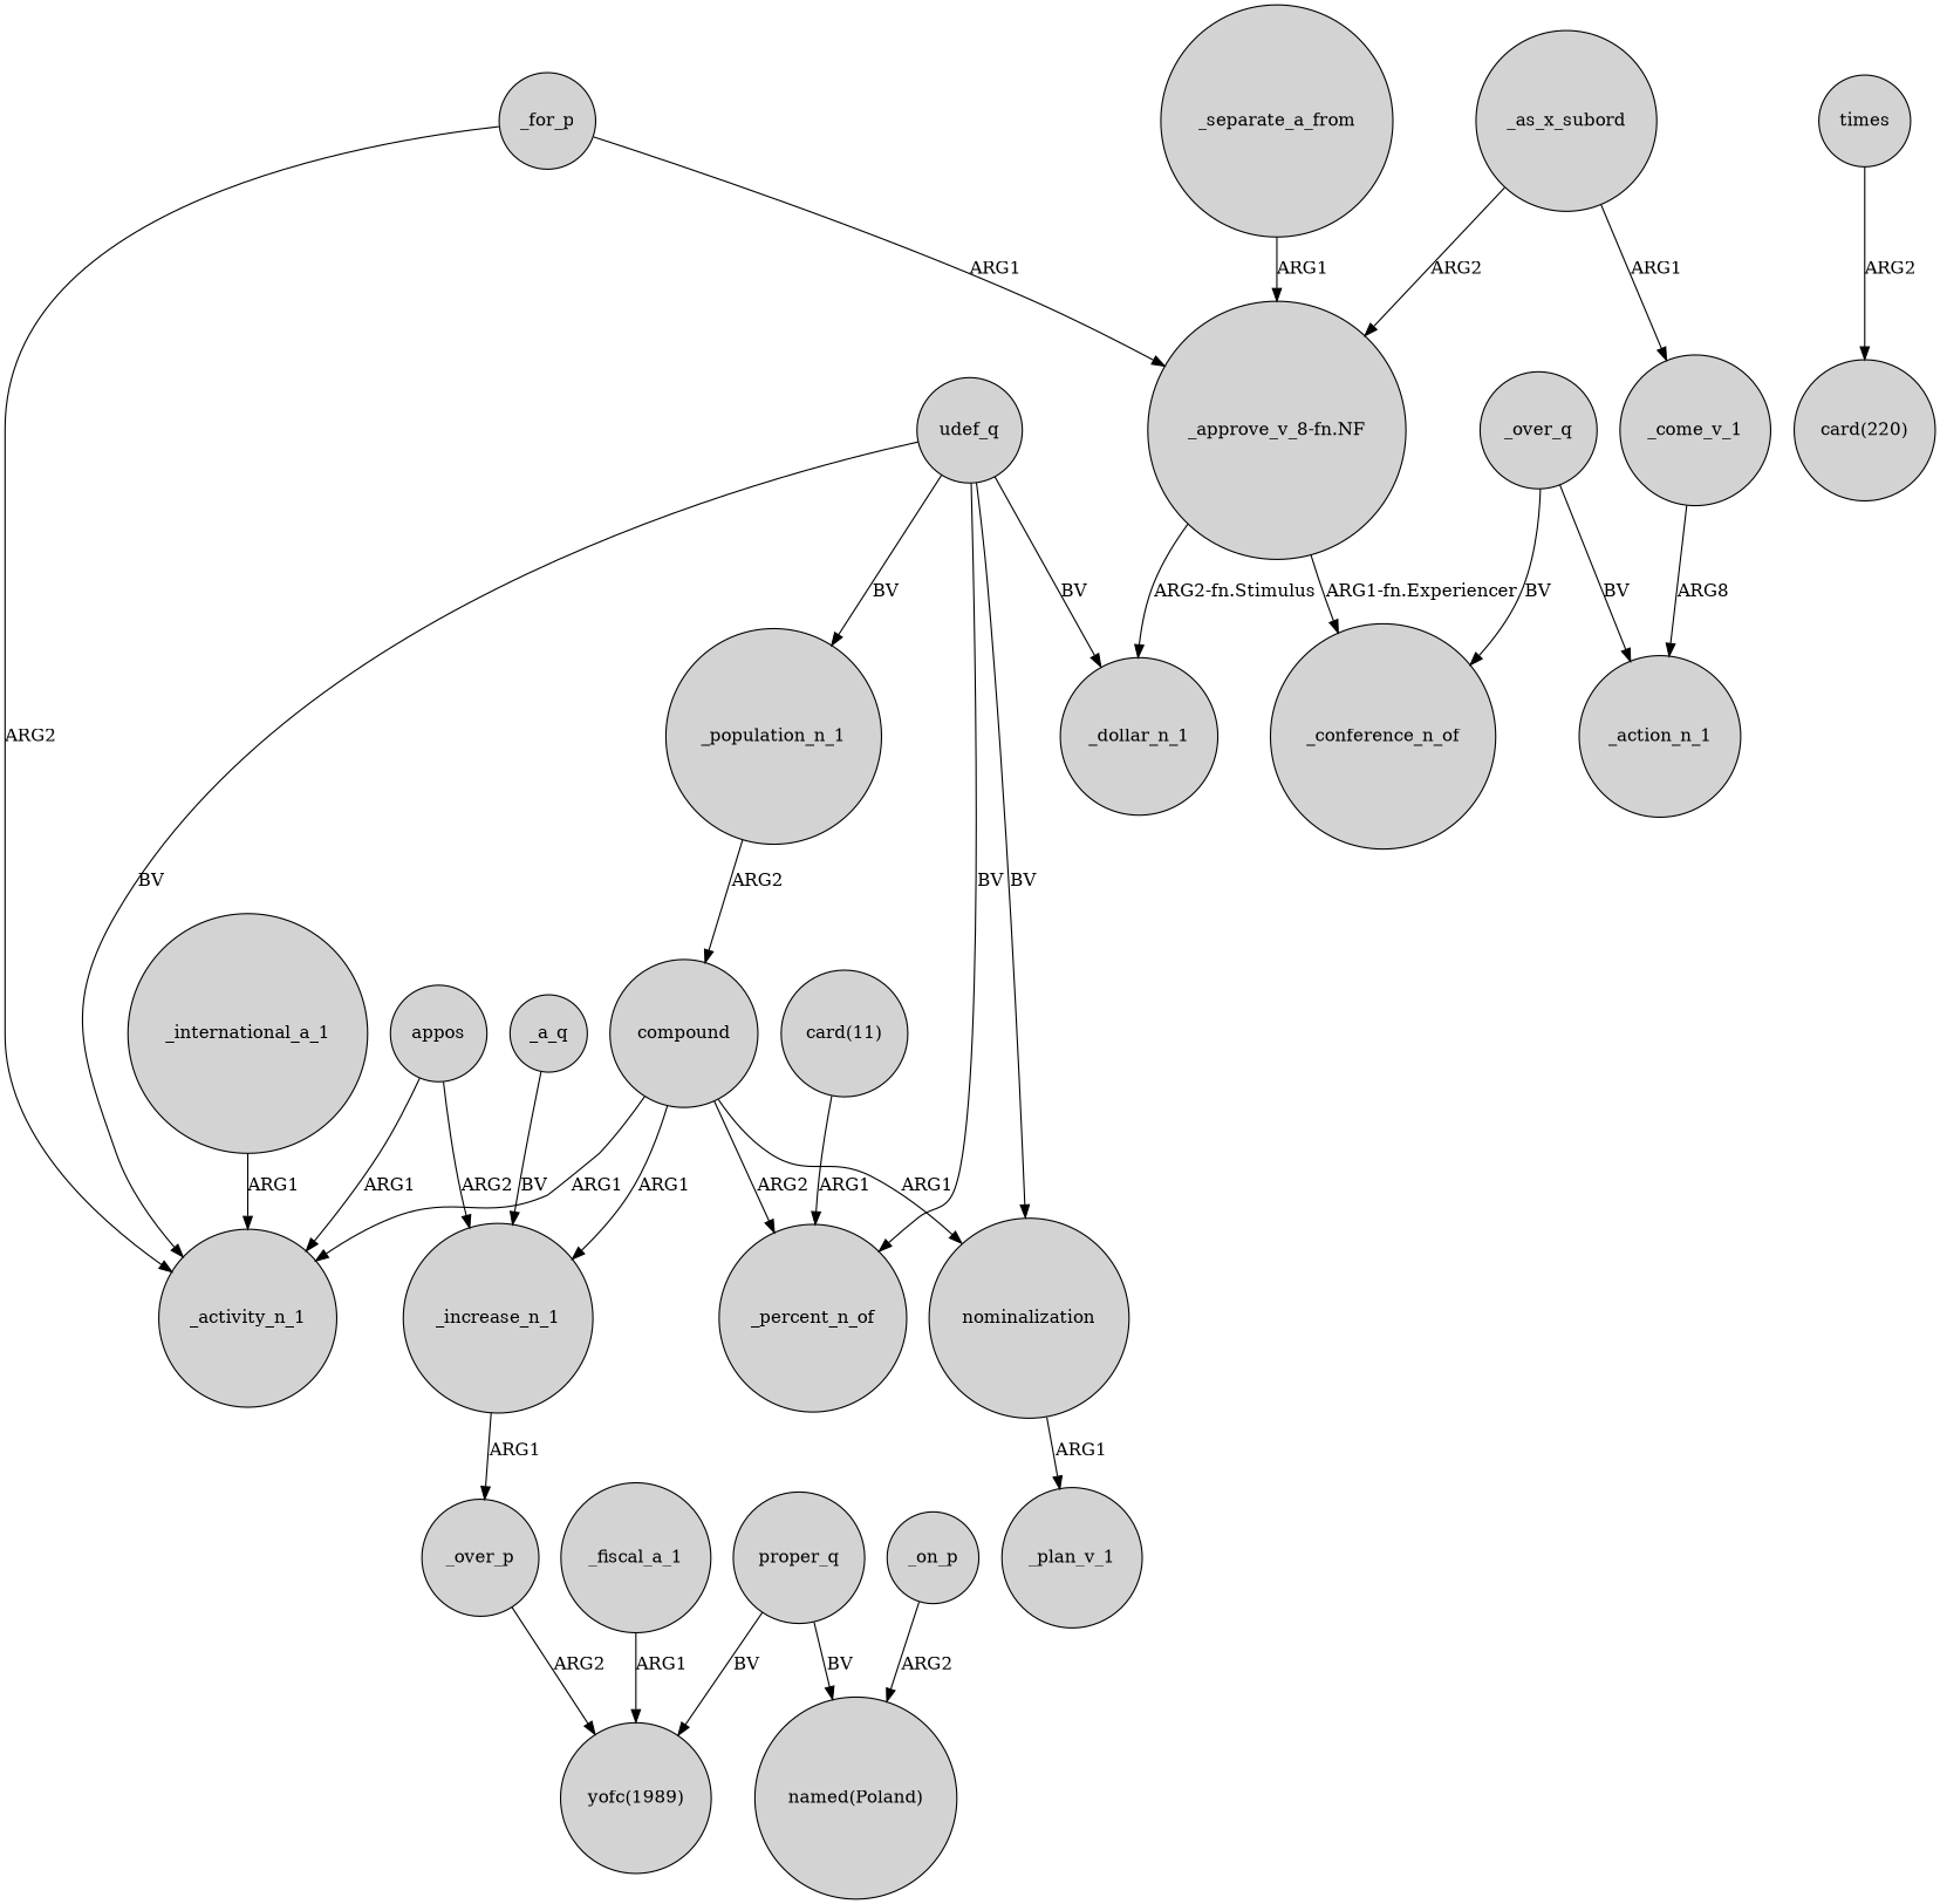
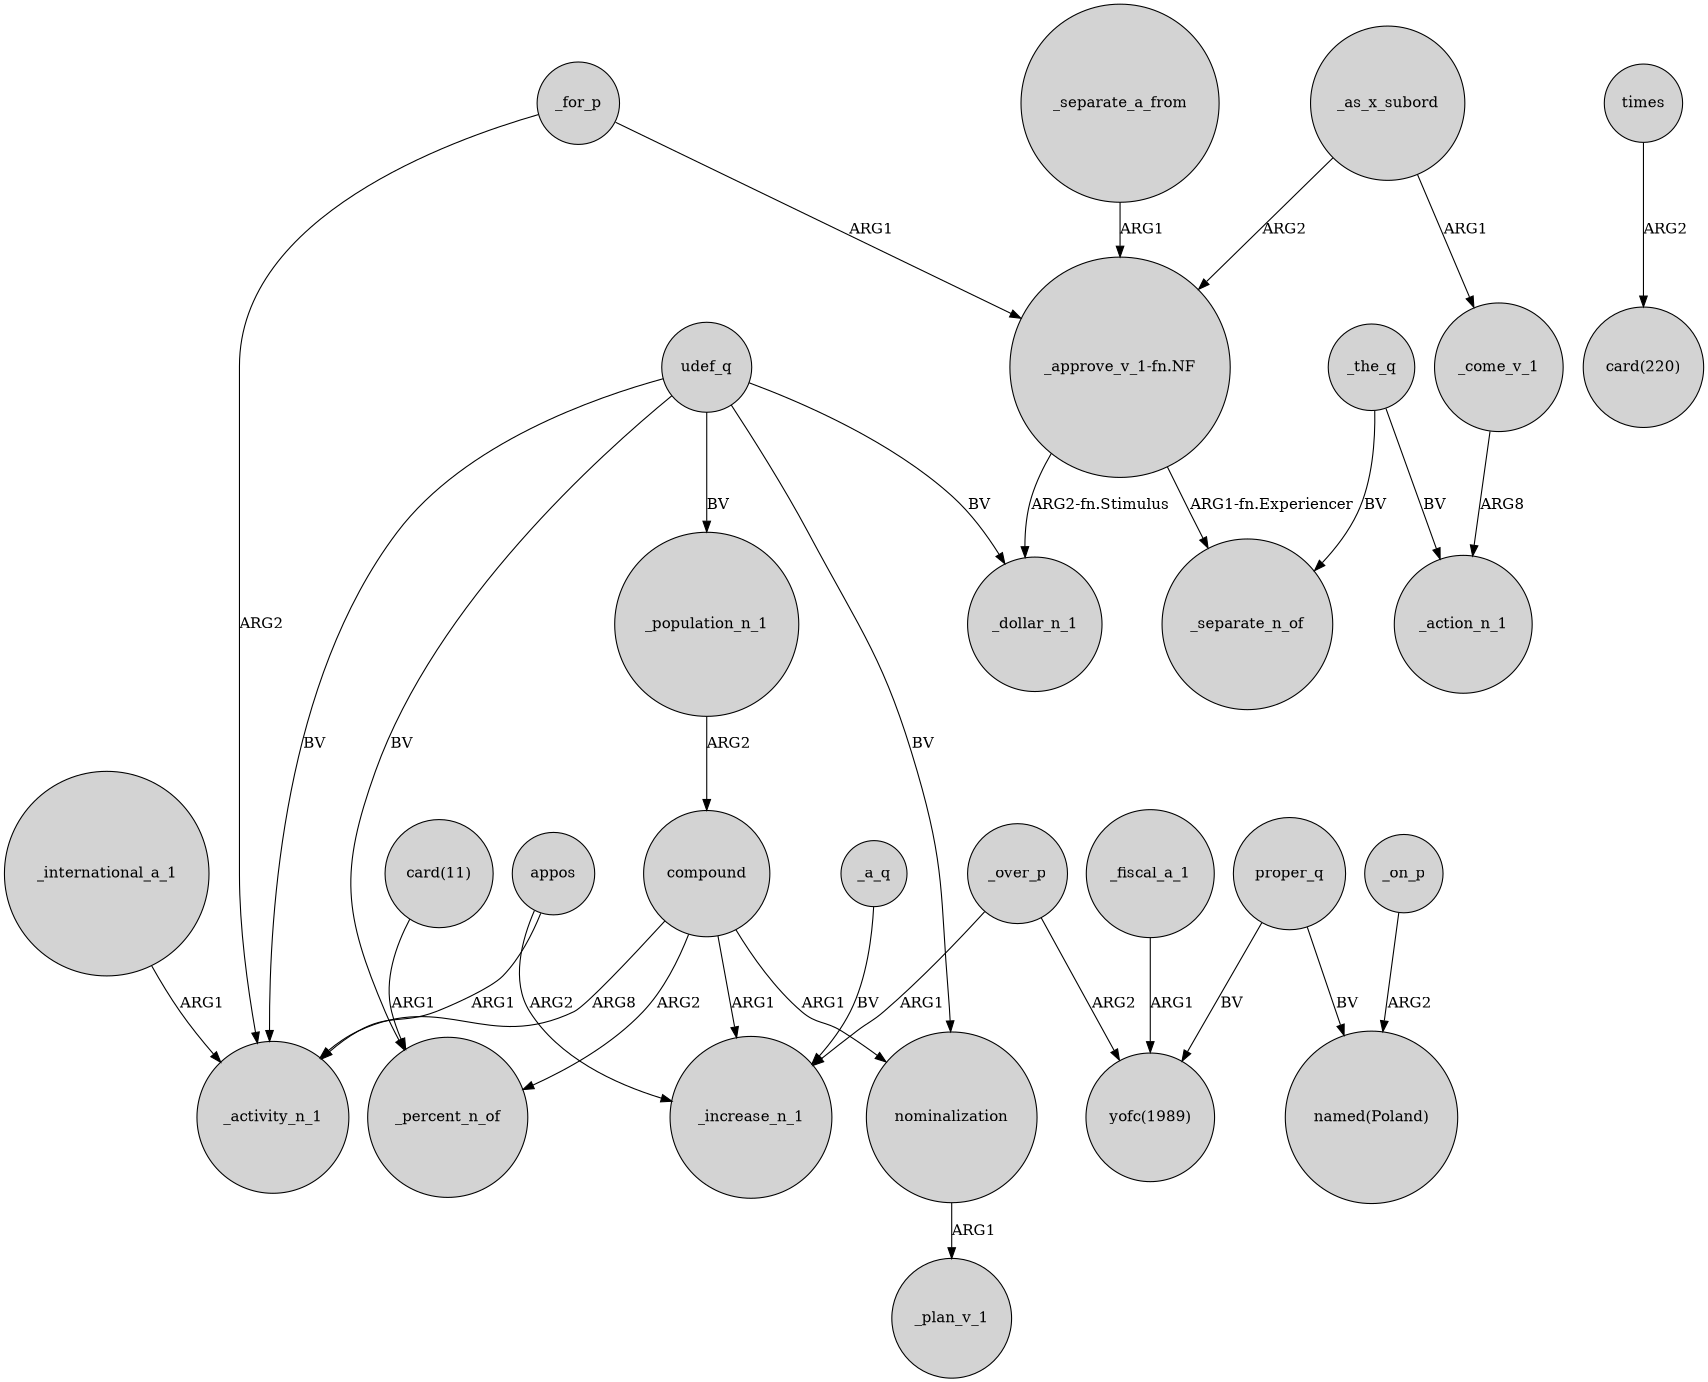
  digraph {
    node [shape=circle style=filled]
    _for_p
-   "_approve_v_1-fn.NF" [label="_approve_v_8-fn.NF"]
+   "_approve_v_1-fn.NF"
    _activity_n_1
    _dollar_n_1
-   _conference_n_of
-   _the_q [label=_over_q]
+   _conference_n_of [label=_separate_n_of]
+   _the_q
    _action_n_1
    "card(11)"
    _percent_n_of
    _a_q
    _increase_n_1
    udef_q
    _population_n_1
    nominalization
    compound
    _plan_v_1
    _international_a_1
    _on_p
    "named(Poland)"
    proper_q
    "yofc(1989)"
    _come_v_1
    _over_p
    times
    "card(220)"
    _as_x_subord
    _fiscal_a_1
    appos
    _separate_a_from
    _for_p -> "_approve_v_1-fn.NF" [label=ARG1]
    _for_p -> _activity_n_1 [label=ARG2]
    "_approve_v_1-fn.NF" -> _dollar_n_1 [label="ARG2-fn.Stimulus"]
    "_approve_v_1-fn.NF" -> _conference_n_of [label="ARG1-fn.Experiencer"]
    _the_q -> _conference_n_of [label=BV]
    _the_q -> _action_n_1 [label=BV]
    "card(11)" -> _percent_n_of [label=ARG1]
    _a_q -> _increase_n_1 [label=BV]
    udef_q -> _activity_n_1 [label=BV]
    udef_q -> _dollar_n_1 [label=BV]
    udef_q -> _percent_n_of [label=BV]
    udef_q -> _population_n_1 [label=BV]
    udef_q -> nominalization [label=BV]
    _population_n_1 -> compound [label=ARG2]
    nominalization -> _plan_v_1 [label=ARG1]
-   compound -> _activity_n_1 [label=ARG1]
+   compound -> _activity_n_1 [label=ARG8]
    compound -> _percent_n_of [label=ARG2]
    compound -> _increase_n_1 [label=ARG1]
    compound -> nominalization [label=ARG1]
    _international_a_1 -> _activity_n_1 [label=ARG1]
    _on_p -> "named(Poland)" [label=ARG2]
    proper_q -> "named(Poland)" [label=BV]
    proper_q -> "yofc(1989)" [label=BV]
    _come_v_1 -> _action_n_1 [label=ARG8]
-   _increase_n_1 -> _over_p [label=ARG1]
+   _over_p -> _increase_n_1 [label=ARG1]
    _over_p -> "yofc(1989)" [label=ARG2]
    times -> "card(220)" [label=ARG2]
    _as_x_subord -> "_approve_v_1-fn.NF" [label=ARG2]
    _as_x_subord -> _come_v_1 [label=ARG1]
    _fiscal_a_1 -> "yofc(1989)" [label=ARG1]
    appos -> _activity_n_1 [label=ARG1]
    appos -> _increase_n_1 [label=ARG2]
    _separate_a_from -> "_approve_v_1-fn.NF" [label=ARG1]
  }
